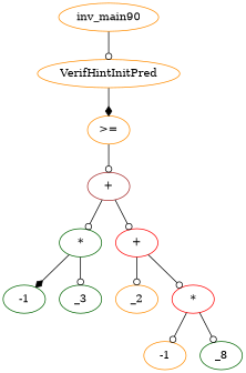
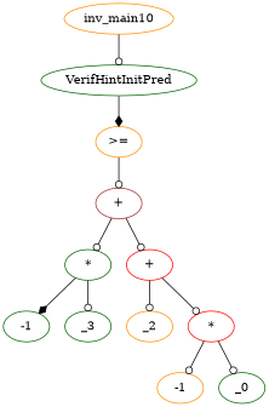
  digraph {
    node [color=darkgreen]
    edge [arrowhead=odot]
-   n1 [color=darkorange label=inv_main90]
-   n2 [color=darkorange label=VerifHintInitPred]
+   n1 [color=darkorange label=inv_main10]
+   n2 [label=VerifHintInitPred]
    n3 [color=darkorange label=">="]
    n4 [color=brown label="+"]
    n5 [label="*"]
    n6 [color=red label="+"]
    n7 [label=-1]
    n8 [label=_3]
    n9 [color=darkorange label=_2]
    n10 [color=red label="*"]
    n11 [color=darkorange label=-1]
-   n12 [label=_8]
+   n12 [label=_0]
    n1 -> n2
    n2 -> n3 [arrowhead=diamond]
    n3 -> n4
    n4 -> n5
    n4 -> n6
    n5 -> n7 [arrowhead=diamond]
    n5 -> n8
    n6 -> n9
    n6 -> n10
    n10 -> n11
    n10 -> n12
  }
